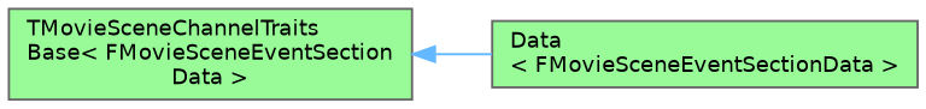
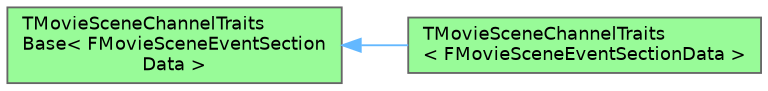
  digraph {
    rankdir=LR
    node [color=grey40 fillcolor=palegreen fontname=Helvetica fontsize=10 shape=box style=filled]
    n1 [height=0.2 label="TMovieSceneChannelTraits\lBase\< FMovieSceneEventSection\lData \>" width=0.4]
-   n2 [height=0.2 label="Data\l\< FMovieSceneEventSectionData \>" width=0.4]
+   n2 [height=0.2 label="TMovieSceneChannelTraits\l\< FMovieSceneEventSectionData \>" width=0.4]
    n1 -> n2 [color=steelblue1 dir=back fontname=Helvetica fontsize=10 labelfontname=Helvetica labelfontsize=10 style=solid]
  }
